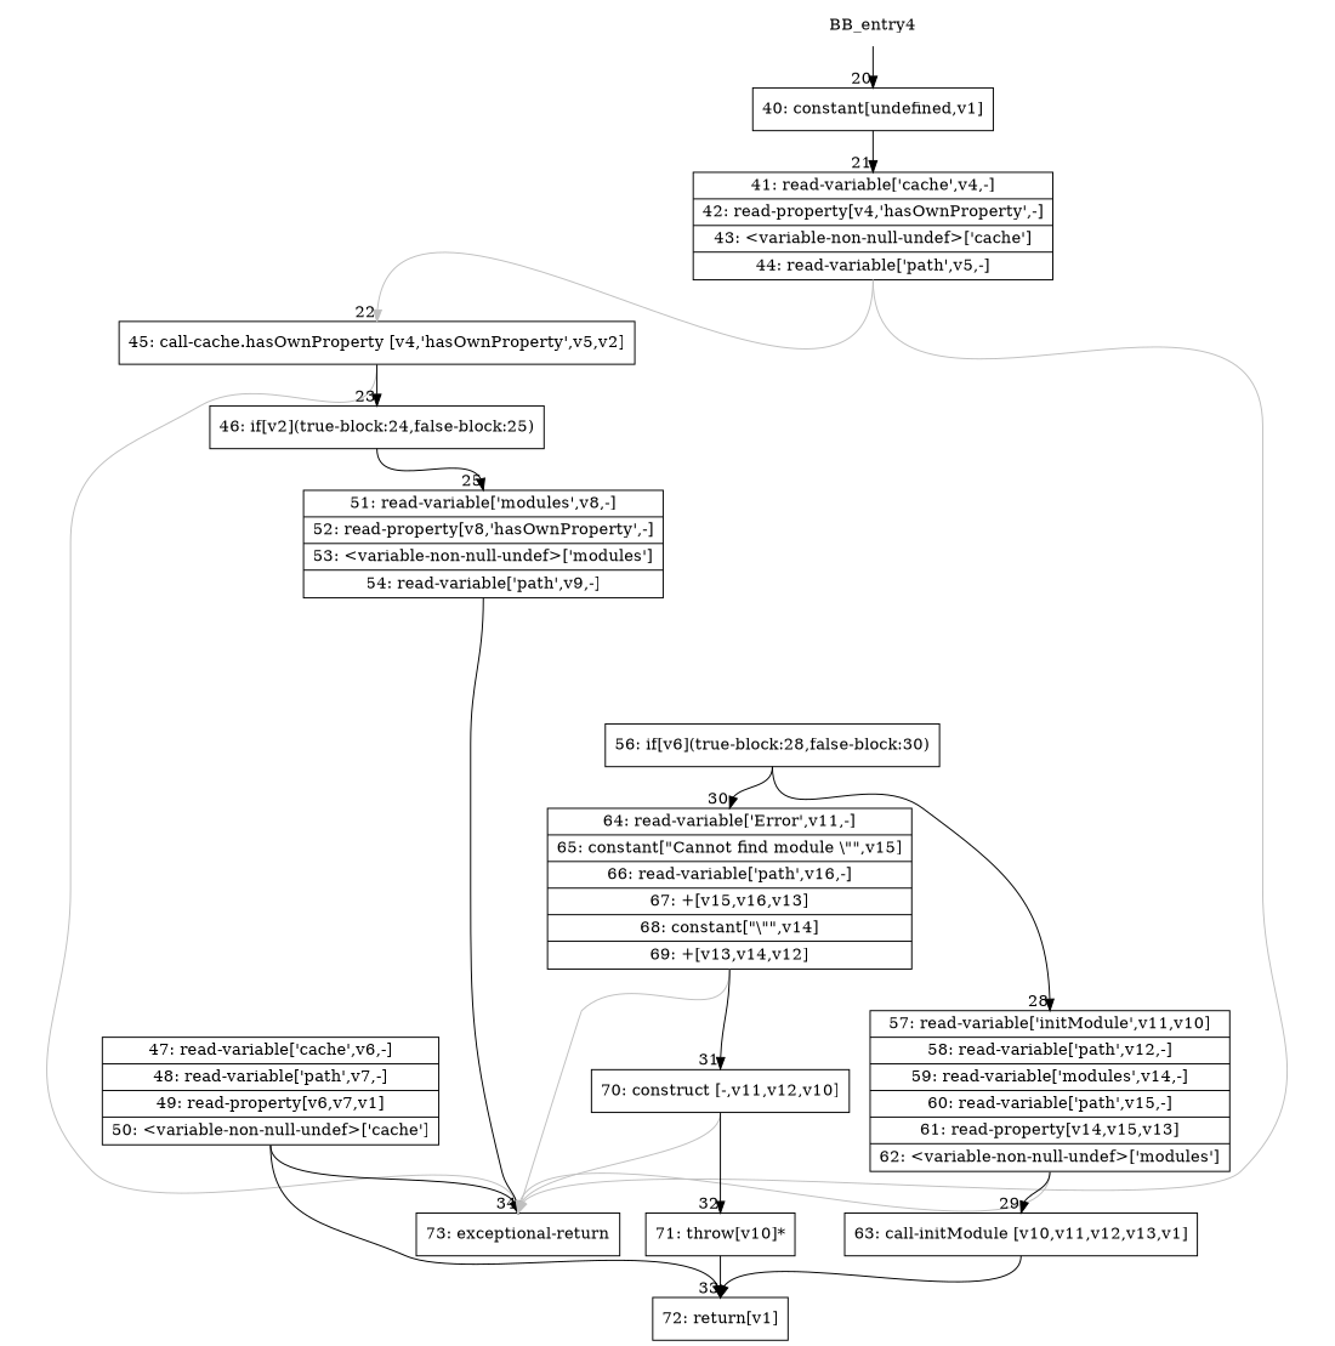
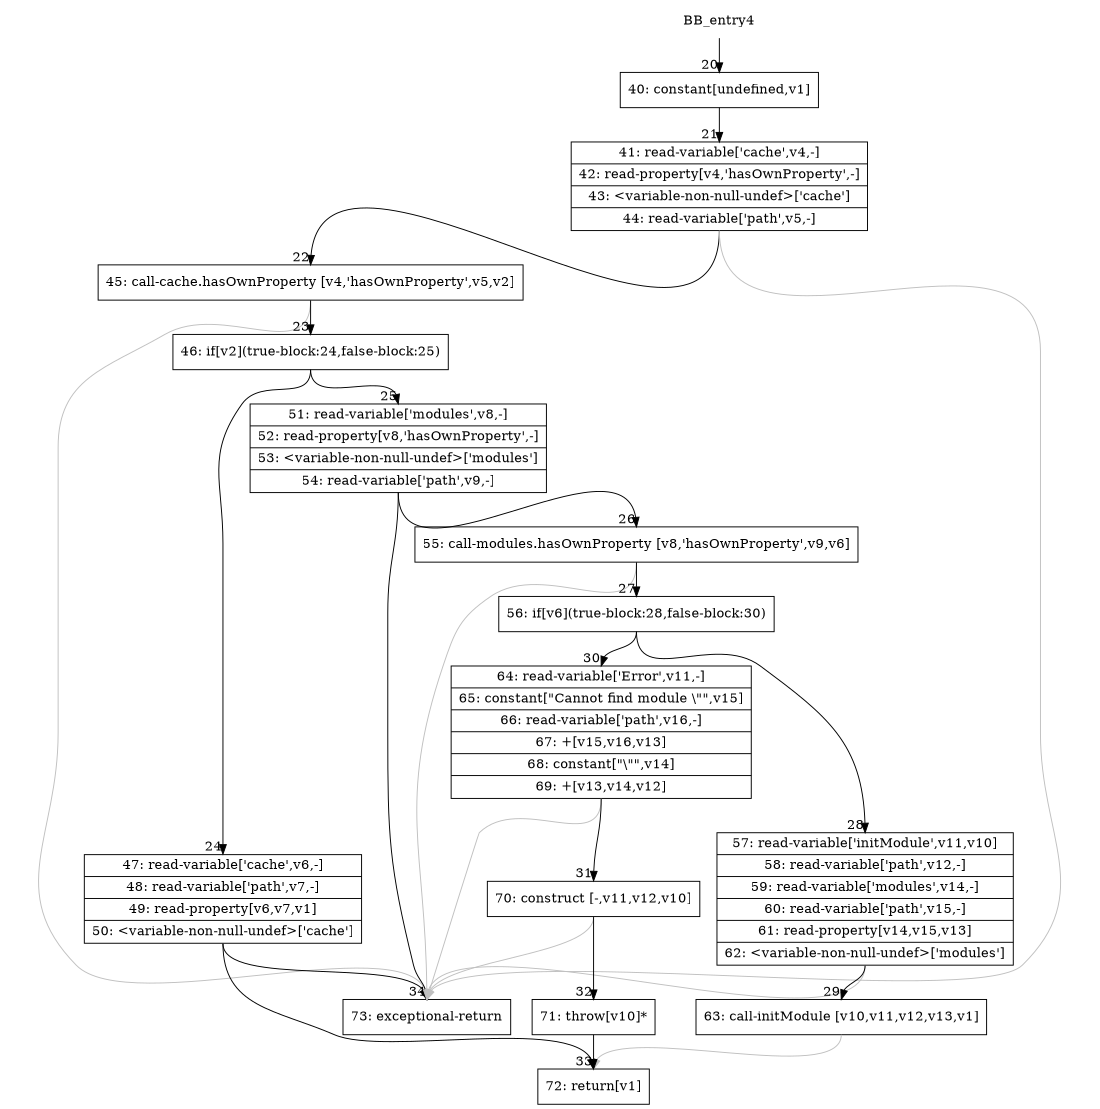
  digraph {
    rankdir=TD
    node [shape=record]
    edge [headport=n tailport=s]
    n1 [label=BB_entry4 shape=none]
    n2 [label="{40: constant[undefined,v1]}"]
    n3 [label="{41: read-variable['cache',v4,-]|42: read-property[v4,'hasOwnProperty',-]|43: \<variable-non-null-undef\>['cache']|44: read-variable['path',v5,-]}"]
    n4 [label="{45: call-cache.hasOwnProperty [v4,'hasOwnProperty',v5,v2]}"]
    n5 [label="{73: exceptional-return}"]
    n6 [label="{46: if[v2](true-block:24,false-block:25)}"]
    n7 [label="{47: read-variable['cache',v6,-]|48: read-variable['path',v7,-]|49: read-property[v6,v7,v1]|50: \<variable-non-null-undef\>['cache']}"]
    n8 [label="{51: read-variable['modules',v8,-]|52: read-property[v8,'hasOwnProperty',-]|53: \<variable-non-null-undef\>['modules']|54: read-variable['path',v9,-]}"]
    n9 [label="{72: return[v1]}"]
+   n10 [label="{55: call-modules.hasOwnProperty [v8,'hasOwnProperty',v9,v6]}"]
    n11 [label="{56: if[v6](true-block:28,false-block:30)}"]
    n12 [label="{57: read-variable['initModule',v11,v10]|58: read-variable['path',v12,-]|59: read-variable['modules',v14,-]|60: read-variable['path',v15,-]|61: read-property[v14,v15,v13]|62: \<variable-non-null-undef\>['modules']}"]
    n13 [label="{64: read-variable['Error',v11,-]|65: constant[\"Cannot find module \\\"\",v15]|66: read-variable['path',v16,-]|67: +[v15,v16,v13]|68: constant[\"\\\"\",v14]|69: +[v13,v14,v12]}"]
    n14 [label="{63: call-initModule [v10,v11,v12,v13,v1]}"]
    n15 [label="{70: construct [-,v11,v12,v10]}"]
    n16 [label="{71: throw[v10]*}"]
    n1 -> n2 [headlabel="    20"]
    n2 -> n3 [headlabel="      21"]
-   n3 -> n4 [headlabel="      22" color=gray]
+   n3 -> n4 [headlabel="      22"]
    n3 -> n5 [color=gray headlabel="      34"]
    n4 -> n5 [color=gray]
    n4 -> n6 [headlabel="      23"]
+   n6 -> n7 [headlabel="      24"]
    n6 -> n8 [headlabel="      25"]
    n7 -> n5 [color=black]
    n7 -> n9 [headlabel="      33"]
    n8 -> n5 [color=black]
+   n8 -> n10 [headlabel="      26"]
+   n10 -> n5 [color=gray]
+   n10 -> n11 [headlabel="      27"]
    n11 -> n12 [headlabel="      28"]
    n11 -> n13 [headlabel="      30"]
    n12 -> n5 [color=gray]
    n12 -> n14 [headlabel="      29"]
    n13 -> n5 [color=gray]
    n13 -> n15 [headlabel="      31"]
-   n14 -> n9
+   n14 -> n9 [color=gray]
    n15 -> n5 [color=gray]
    n15 -> n16 [headlabel="      32"]
    n16 -> n9
  }
